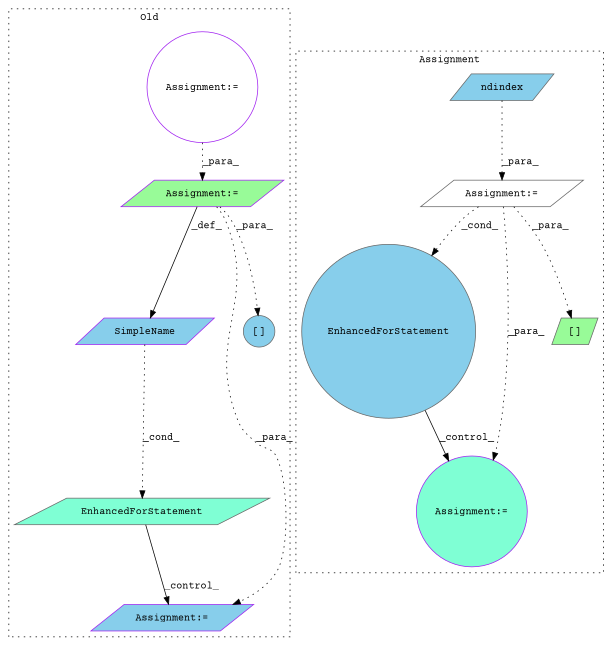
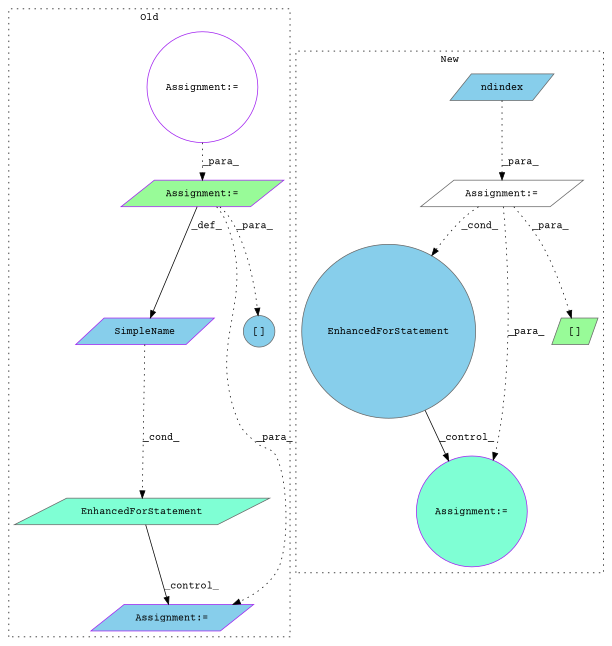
  digraph {
    fontname="Courier Prime"
    node [a=7 l=1 s="1017,1100" shape=parallelogram style=filled fillcolor=skyblue color=gray40 fontname="Courier Prime"]
    edge [style=dotted fontname="Courier Prime"]
    n1 [a=70 l="57,2" label=EnhancedForStatement fillcolor=aquamarine]
    n2 [label="Assignment:=" s=914 shape=circle fillcolor=white color=purple]
    n3 [l="57,2" label="Assignment:=" fillcolor=palegreen color=purple]
    n4 [a=42 l=9 label=SimpleName s=1078 color=purple]
    n5 [label="Assignment:=" s=1122 color=purple]
    n6 [a=2 l="6,1" label="[]" s="1170,1190" shape=circle]
    n7 [a=32 l="8,1" label=ndindex s="913,943"]
    n8 [l="64,2" label="Assignment:=" s="834,944" fillcolor=white]
    n9 [a=70 l="64,2" label=EnhancedForStatement s="834,944" shape=circle]
    n10 [label="Assignment:=" s=1067 shape=circle fillcolor=aquamarine color=purple]
    n11 [a=2 l="6,1" label="[]" s="1154,1162" fillcolor=palegreen]
    subgraph cluster_1 {
      label=Old
      style=dotted
      n1
      n2
      n3
      n4
      n5
      n6
    }
    subgraph cluster_2 {
-     label=Assignment
+     label=New
      style=dotted
      n7
      n8
      n9
      n10
      n11
    }
    n1 -> n5 [label=_control_ style=solid]
    n2 -> n3 [label=_para_]
    n3 -> n4 [label=_def_ style=solid]
    n3 -> n5 [label=_para_]
    n3 -> n6 [label=_para_]
    n4 -> n1 [label=_cond_]
    n7 -> n8 [label=_para_]
    n8 -> n9 [label=_cond_]
    n8 -> n10 [label=_para_]
    n8 -> n11 [label=_para_]
    n9 -> n10 [label=_control_ style=solid]
  }
